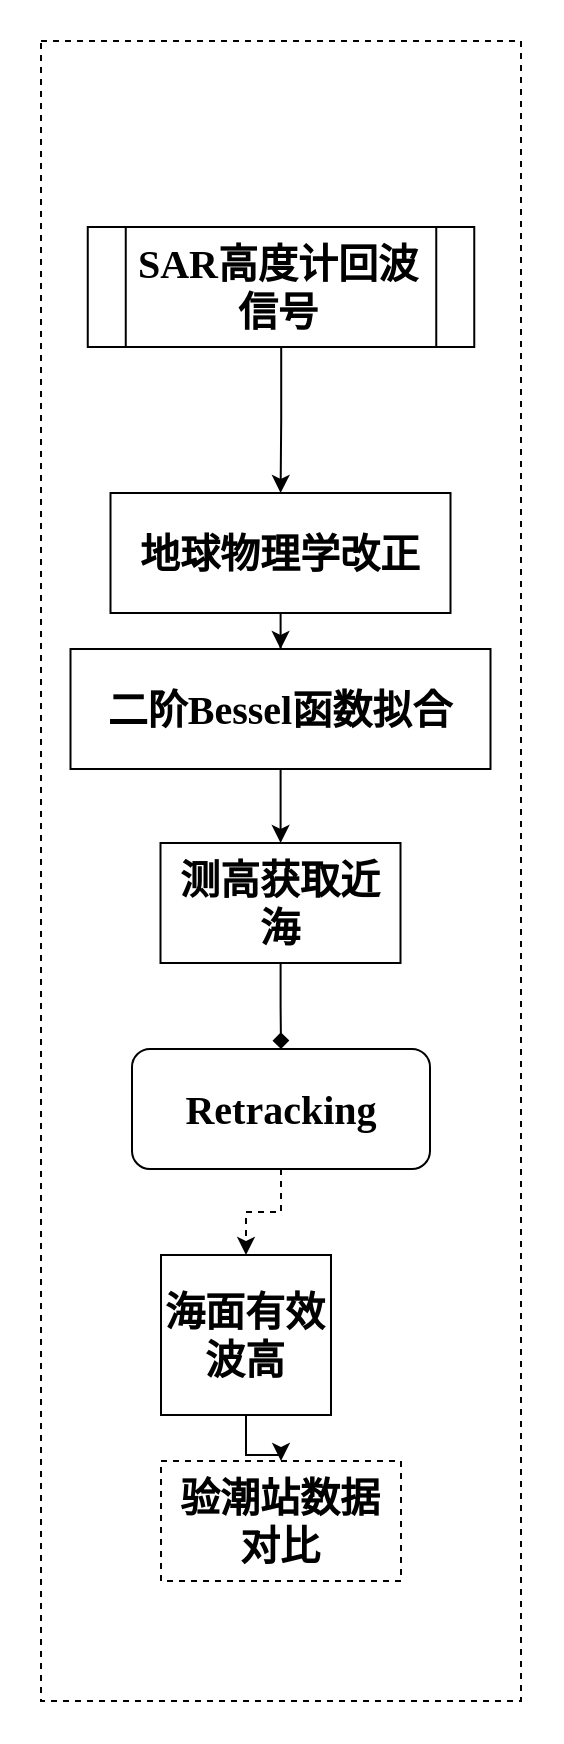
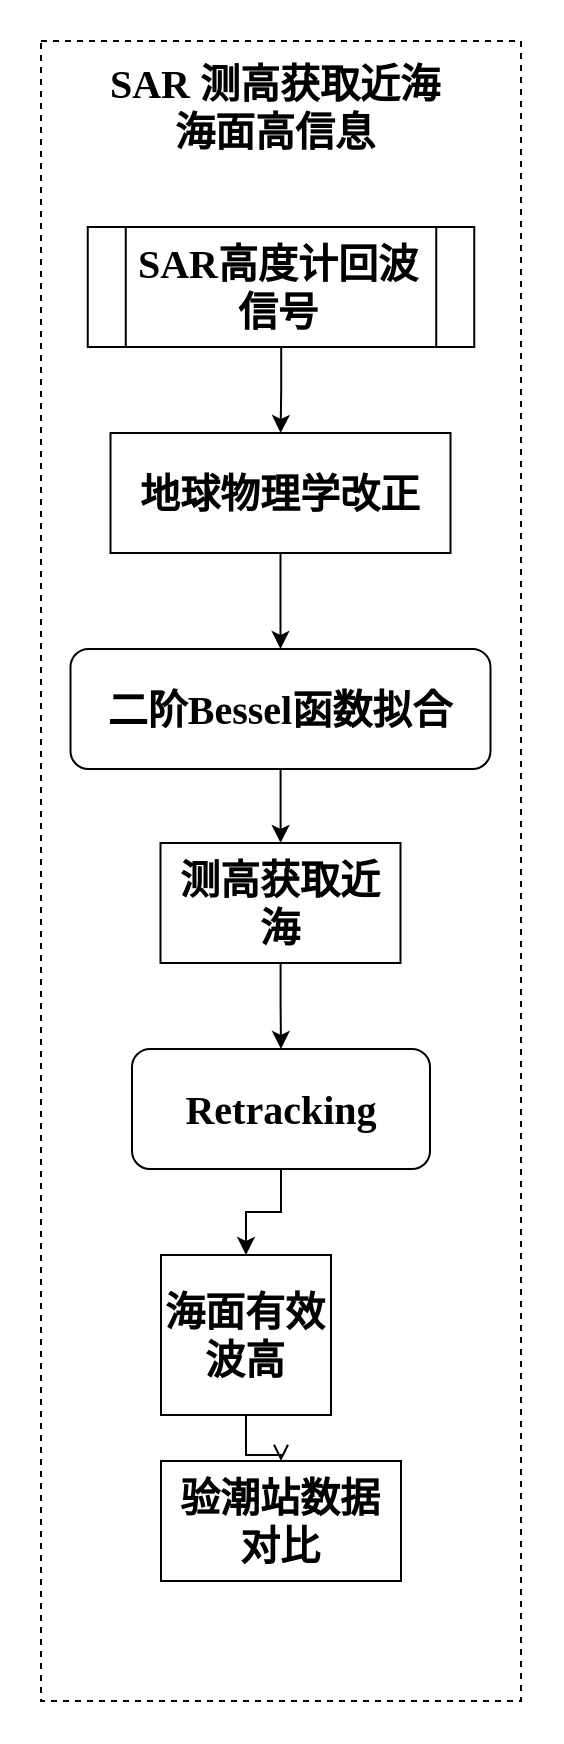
  <mxCell id="0" />
  <mxCell id="1" parent="0" />
  <mxCell id="2" value="" style="rounded=0;whiteSpace=wrap;html=1;fontFamily=Times New Roman;fontSize=20;dashed=1;" vertex="1" parent="1"><mxGeometry x="20" y="20" width="240" height="830" as="geometry" /></mxCell>
+ <mxCell id="3" value="SAR 测高获取近海&lt;br&gt;海面高信息" style="text;html=1;strokeColor=none;fillColor=none;align=center;verticalAlign=middle;whiteSpace=wrap;rounded=0;dashed=1;fontFamily=Times New Roman;fontSize=20;fontStyle=1" vertex="1" parent="1"><mxGeometry x="36.25" y="40" width="203" height="25" as="geometry" /></mxCell>
  <mxCell id="4" value="" style="edgeStyle=orthogonalEdgeStyle;rounded=0;orthogonalLoop=1;jettySize=auto;html=1;fontFamily=Times New Roman;fontStyle=1;fontSize=20;" edge="1" parent="1" source="5" target="7"><mxGeometry relative="1" as="geometry" /></mxCell>
  <mxCell id="5" value="SAR高度计回波信号" style="shape=process;whiteSpace=wrap;html=1;backgroundOutline=1;fontFamily=Times New Roman;fontStyle=1;fontSize=20;" vertex="1" parent="1"><mxGeometry x="43.38" y="113" width="193.25" height="60" as="geometry" /></mxCell>
  <mxCell id="6" value="" style="edgeStyle=orthogonalEdgeStyle;rounded=0;orthogonalLoop=1;jettySize=auto;html=1;fontFamily=Times New Roman;fontStyle=1;fontSize=20;" edge="1" parent="1" source="7" target="9"><mxGeometry relative="1" as="geometry" /></mxCell>
- <mxCell id="7" value="地球物理学改正" style="rounded=0;whiteSpace=wrap;html=1;fontFamily=Times New Roman;fontStyle=1;fontSize=20;" vertex="1" parent="1"><mxGeometry x="54.75" y="246" width="170" height="60" as="geometry" /></mxCell>
+ <mxCell id="7" value="地球物理学改正" style="rounded=0;whiteSpace=wrap;html=1;fontFamily=Times New Roman;fontStyle=1;fontSize=20;" vertex="1" parent="1"><mxGeometry x="54.75" y="216" width="170" height="60" as="geometry" /></mxCell>
  <mxCell id="8" value="" style="edgeStyle=orthogonalEdgeStyle;rounded=0;orthogonalLoop=1;jettySize=auto;html=1;fontFamily=Times New Roman;fontStyle=1;fontSize=20;" edge="1" parent="1" source="9" target="11"><mxGeometry relative="1" as="geometry" /></mxCell>
- <mxCell id="9" value="&lt;span style=&quot;font-size: 20px;&quot;&gt;二阶&lt;/span&gt;&lt;span lang=&quot;EN-US&quot; style=&quot;font-size: 20px;&quot;&gt;Bessel&lt;/span&gt;&lt;span style=&quot;font-size: 20px;&quot;&gt;函数拟合&lt;/span&gt;" style="rounded=0;whiteSpace=wrap;html=1;fontFamily=Times New Roman;fontStyle=1;fontSize=20;" vertex="1" parent="1"><mxGeometry x="34.75" y="324" width="210" height="60" as="geometry" /></mxCell>
- <mxCell id="10" value="" style="edgeStyle=orthogonalEdgeStyle;rounded=0;orthogonalLoop=1;jettySize=auto;html=1;fontFamily=Times New Roman;fontStyle=1;fontSize=20;endArrow=diamond;" edge="1" parent="1" source="11" target="13"><mxGeometry relative="1" as="geometry" /></mxCell>
+ <mxCell id="9" value="&lt;span style=&quot;font-size: 20px;&quot;&gt;二阶&lt;/span&gt;&lt;span lang=&quot;EN-US&quot; style=&quot;font-size: 20px;&quot;&gt;Bessel&lt;/span&gt;&lt;span style=&quot;font-size: 20px;&quot;&gt;函数拟合&lt;/span&gt;" style="whiteSpace=wrap;html=1;fontFamily=Times New Roman;fontStyle=1;fontSize=20;rounded=1;" vertex="1" parent="1"><mxGeometry x="34.75" y="324" width="210" height="60" as="geometry" /></mxCell>
+ <mxCell id="10" value="" style="edgeStyle=orthogonalEdgeStyle;rounded=0;orthogonalLoop=1;jettySize=auto;html=1;fontFamily=Times New Roman;fontStyle=1;fontSize=20;" edge="1" parent="1" source="11" target="13"><mxGeometry relative="1" as="geometry" /></mxCell>
  <mxCell id="11" value="&lt;span style=&quot;font-size: 20px;&quot;&gt;测高获取近海&lt;/span&gt;" style="rounded=0;whiteSpace=wrap;html=1;fontFamily=Times New Roman;fontStyle=1;fontSize=20;" vertex="1" parent="1"><mxGeometry x="79.75" y="421" width="120" height="60" as="geometry" /></mxCell>
- <mxCell id="12" value="" style="edgeStyle=orthogonalEdgeStyle;rounded=0;orthogonalLoop=1;jettySize=auto;html=1;fontFamily=Times New Roman;fontStyle=1;fontSize=20;dashed=1;" edge="1" parent="1" source="13" target="15"><mxGeometry relative="1" as="geometry" /></mxCell>
+ <mxCell id="12" value="" style="edgeStyle=orthogonalEdgeStyle;rounded=0;orthogonalLoop=1;jettySize=auto;html=1;fontFamily=Times New Roman;fontStyle=1;fontSize=20;" edge="1" parent="1" source="13" target="15"><mxGeometry relative="1" as="geometry" /></mxCell>
  <mxCell id="13" value="Retracking" style="whiteSpace=wrap;html=1;fontFamily=Times New Roman;fontStyle=1;fontSize=20;rounded=1;" vertex="1" parent="1"><mxGeometry x="65.5" y="524" width="149" height="60" as="geometry" /></mxCell>
- <mxCell id="14" value="" style="edgeStyle=orthogonalEdgeStyle;rounded=0;orthogonalLoop=1;jettySize=auto;html=1;fontFamily=Times New Roman;fontStyle=1;fontSize=20;" edge="1" parent="1" source="15" target="16"><mxGeometry relative="1" as="geometry" /></mxCell>
+ <mxCell id="14" value="" style="edgeStyle=orthogonalEdgeStyle;rounded=0;orthogonalLoop=1;jettySize=auto;html=1;fontFamily=Times New Roman;fontStyle=1;fontSize=20;endArrow=open;" edge="1" parent="1" source="15" target="16"><mxGeometry relative="1" as="geometry" /></mxCell>
  <mxCell id="15" value="&lt;span style=&quot;white-space: normal; font-size: 20px;&quot;&gt;海面有效波高&lt;/span&gt;" style="rounded=0;whiteSpace=wrap;html=1;fontFamily=Times New Roman;fontStyle=1;fontSize=20;" vertex="1" parent="1"><mxGeometry x="80" y="627" width="85" height="80" as="geometry" /></mxCell>
- <mxCell id="16" value="&lt;span style=&quot;white-space: normal; font-size: 20px;&quot;&gt;验潮站数据对比&lt;/span&gt;" style="rounded=0;whiteSpace=wrap;html=1;fontFamily=Times New Roman;fontStyle=1;fontSize=20;dashed=1;" vertex="1" parent="1"><mxGeometry x="80" y="730" width="120" height="60" as="geometry" /></mxCell>
+ <mxCell id="16" value="&lt;span style=&quot;white-space: normal; font-size: 20px;&quot;&gt;验潮站数据对比&lt;/span&gt;" style="rounded=0;whiteSpace=wrap;html=1;fontFamily=Times New Roman;fontStyle=1;fontSize=20;" vertex="1" parent="1"><mxGeometry x="80" y="730" width="120" height="60" as="geometry" /></mxCell>
